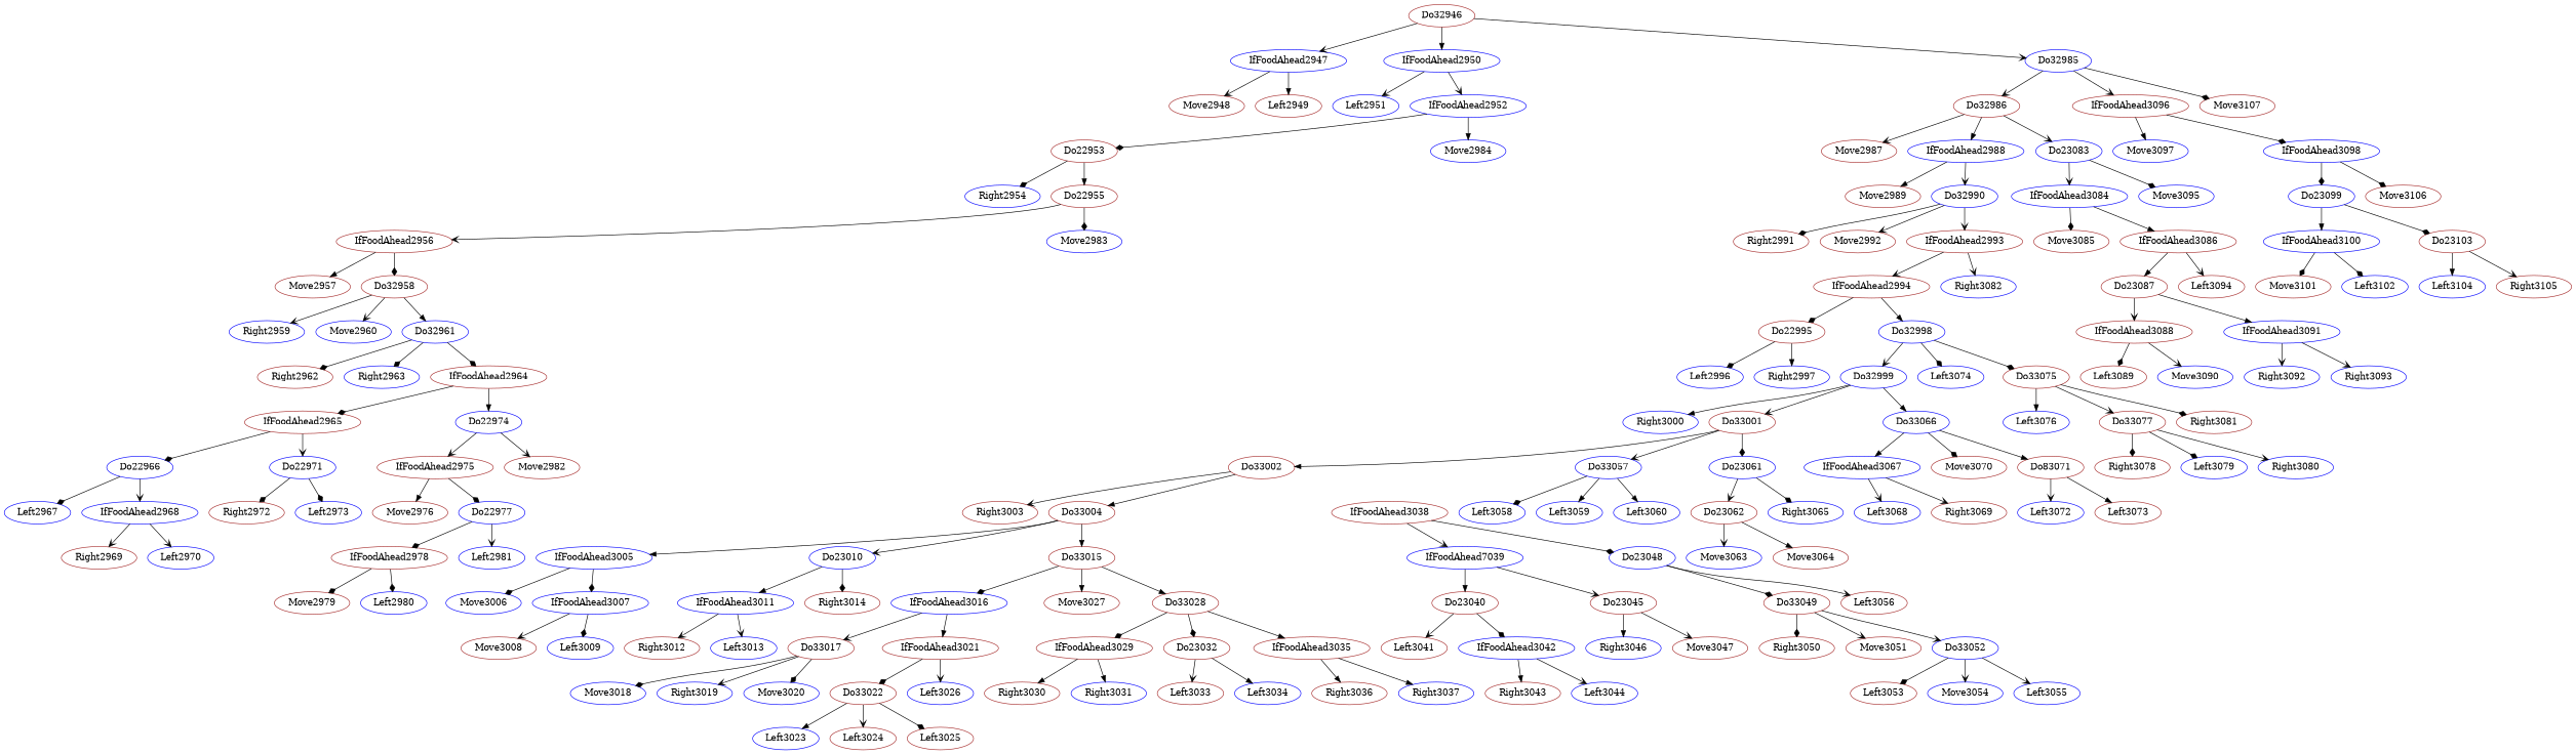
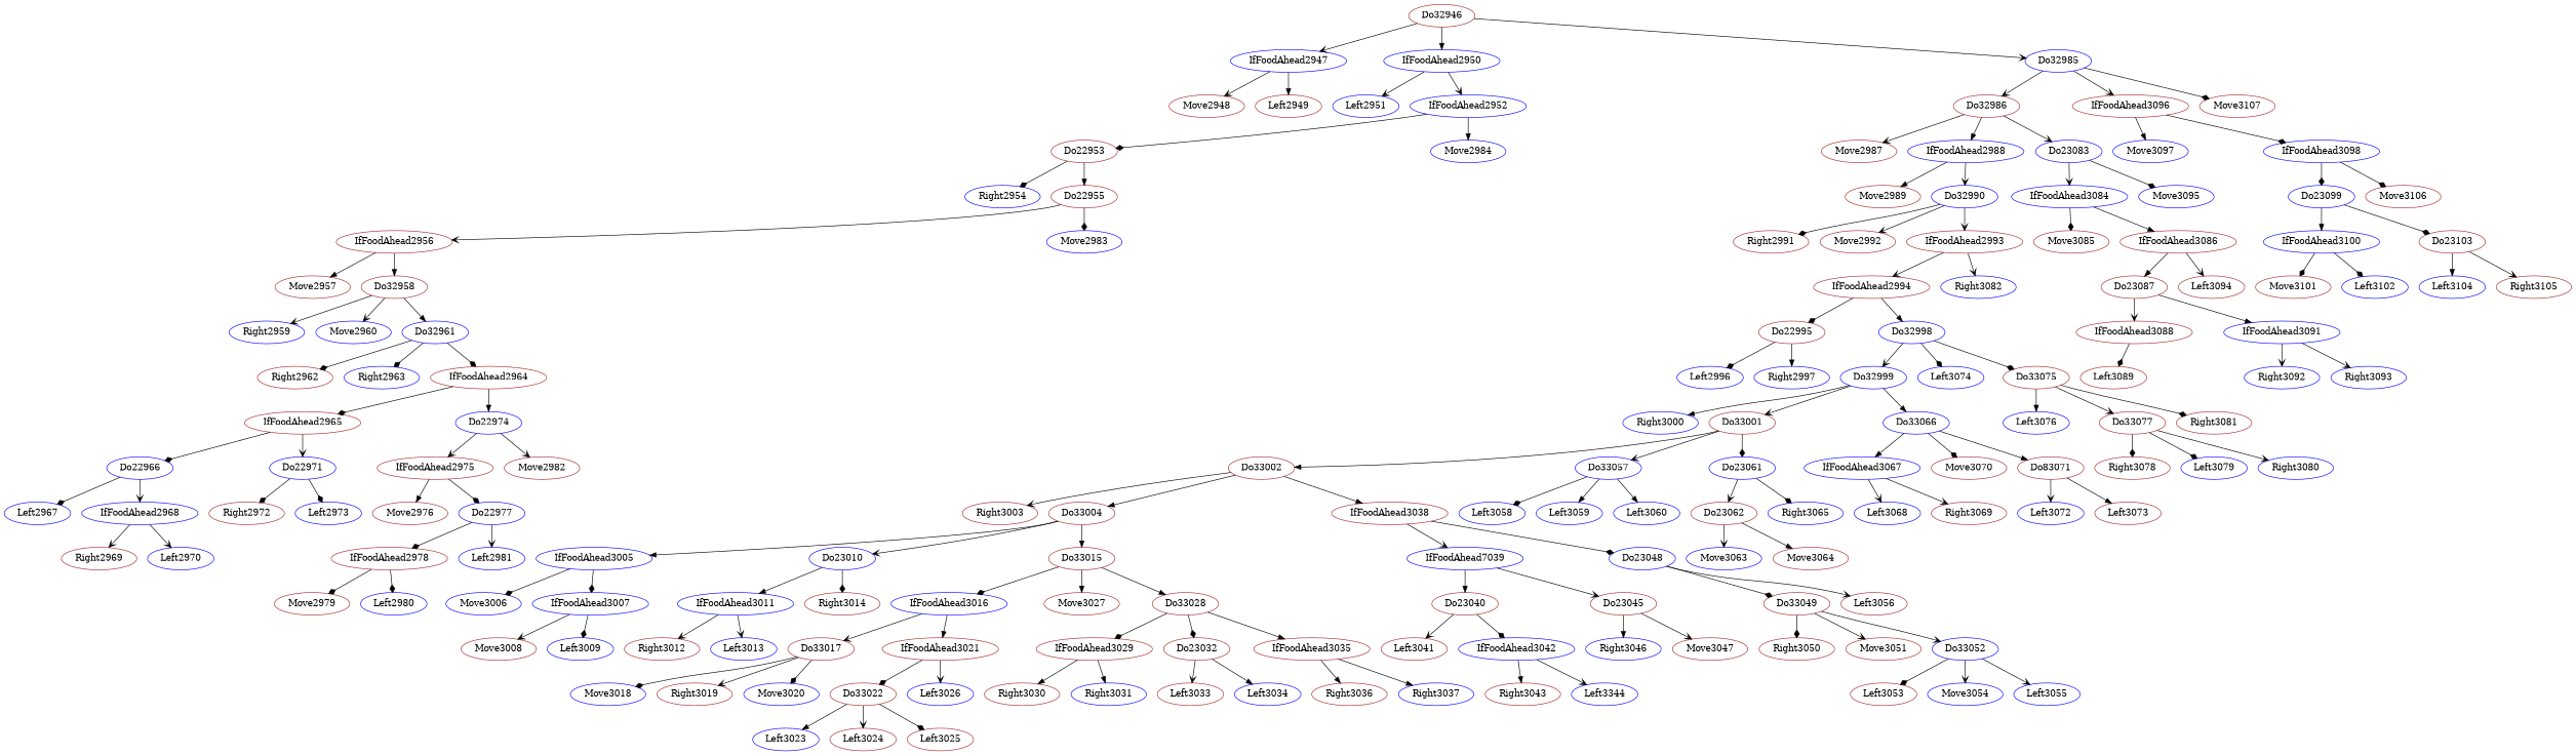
  digraph {
    fontname="DejaVu Serif"
    node [color=brown fontname="DejaVu Serif"]
    edge [arrowhead=vee fontname="DejaVu Serif"]
    Move2948
    IfFoodAhead2947 [color=blue]
    Left2949
    Do32946
    IfFoodAhead2950 [color=blue]
    Do32985 [color=blue]
    Left2951 [color=blue]
    IfFoodAhead2952 [color=blue]
    Do32986
    IfFoodAhead3096
    Move3107
    Do22953
    Move2984 [color=blue]
    Right2954 [color=blue]
    Do22955
    IfFoodAhead2956
    Move2983 [color=blue]
    Move2957
    Do32958
    Right2959 [color=blue]
    Move2960 [color=blue]
    Do32961 [color=blue]
    Right2962
    Right2963 [color=blue]
    IfFoodAhead2964
    IfFoodAhead2965
    Do22974 [color=blue]
    Do22966 [color=blue]
    Left2967 [color=blue]
    IfFoodAhead2968 [color=blue]
    Right2969
    Left2970 [color=blue]
    Do22971 [color=blue]
    Right2972
    Left2973 [color=blue]
    IfFoodAhead2975
    Move2982
    Move2976
    Do22977 [color=blue]
    IfFoodAhead2978
    Left2981 [color=blue]
    Move2979
    Left2980 [color=blue]
    Move2987
    IfFoodAhead2988 [color=blue]
    Do23083 [color=blue]
    Move2989
    Do32990 [color=blue]
    IfFoodAhead3084 [color=blue]
    Move3095 [color=blue]
    Right2991
    Move2992
    IfFoodAhead2993
    IfFoodAhead2994
    Right3082 [color=blue]
    Do22995
    Left2996 [color=blue]
    Right2997 [color=blue]
    Do32998 [color=blue]
    Do32999 [color=blue]
    Left3074 [color=blue]
    Do33075
    Right3000 [color=blue]
    Do33001
    Do33066 [color=blue]
    Do33002
    Do33057 [color=blue]
    Do23061 [color=blue]
    IfFoodAhead3067 [color=blue]
    Move3070
    n71 [label=Do83071]
    Right3003
    Do33004
    IfFoodAhead3038
    IfFoodAhead3005 [color=blue]
    Do23010 [color=blue]
    Do33015
    n78 [color=blue label=IfFoodAhead7039]
    Do23048 [color=blue]
    Move3006 [color=blue]
    IfFoodAhead3007 [color=blue]
    Move3008
    Left3009 [color=blue]
    IfFoodAhead3011 [color=blue]
    Right3014
    IfFoodAhead3016 [color=blue]
    Move3027
    Do33028
    Right3012
    Left3013 [color=blue]
    Do33017
    Move3018 [color=blue]
-   Right3019 [color=blue]
+   Right3019
    Move3020 [color=blue]
    IfFoodAhead3021
    Do33022
    Left3026 [color=blue]
    Left3023 [color=blue]
    Left3024
    Left3025
    IfFoodAhead3029
    Do23032
    IfFoodAhead3035
    Right3030
    Right3031 [color=blue]
    Left3033
    Left3034 [color=blue]
    Right3036
    Right3037 [color=blue]
    Do23040
    Left3041
    IfFoodAhead3042 [color=blue]
    Right3043
-   Left3044 [color=blue]
+   Left3044 [color=blue label=Left3344]
    Do23045
    Right3046 [color=blue]
    Move3047
    Do33049
    Left3056
    Right3050
    Move3051
    Do33052 [color=blue]
    Left3053
    Move3054 [color=blue]
    Left3055 [color=blue]
    Left3058 [color=blue]
    Left3059 [color=blue]
    Left3060 [color=blue]
    Do23062
    Right3065 [color=blue]
    Move3063 [color=blue]
    Move3064
    Left3068 [color=blue]
    Right3069
    Left3072 [color=blue]
    Left3073
    Left3076 [color=blue]
    Do33077
    Right3081
    Right3078
    Left3079 [color=blue]
    Right3080 [color=blue]
    Move3085
    IfFoodAhead3086
    Do23087
    Left3094
    IfFoodAhead3088
    Left3089
-   Move3090 [color=blue]
    IfFoodAhead3091 [color=blue]
    Right3092 [color=blue]
    Right3093 [color=blue]
    Move3097 [color=blue]
    IfFoodAhead3098 [color=blue]
    Do23099 [color=blue]
    Move3106
    Move3101
    IfFoodAhead3100 [color=blue]
    Left3102 [color=blue]
    Do23103
    Left3104 [color=blue]
    Right3105
    IfFoodAhead2947 -> Move2948
    IfFoodAhead2947 -> Left2949 [arrowhead=normal]
    Do32946 -> IfFoodAhead2947
    Do32946 -> IfFoodAhead2950 [arrowhead=normal]
    Do32946 -> Do32985
    IfFoodAhead2950 -> Left2951
    IfFoodAhead2950 -> IfFoodAhead2952
    Do32985 -> Do32986
    Do32985 -> IfFoodAhead3096
    Do32985 -> Move3107 [arrowhead=diamond]
    IfFoodAhead2952 -> Do22953 [arrowhead=diamond]
    IfFoodAhead2952 -> Move2984 [arrowhead=normal]
    Do32986 -> Move2987
    Do32986 -> IfFoodAhead2988 [arrowhead=normal]
    Do32986 -> Do23083
    IfFoodAhead3096 -> Move3097 [arrowhead=normal]
    IfFoodAhead3096 -> IfFoodAhead3098 [arrowhead=diamond]
    Do22953 -> Right2954 [arrowhead=diamond]
    Do22953 -> Do22955 [arrowhead=normal]
    Do22955 -> IfFoodAhead2956
    Do22955 -> Move2983 [arrowhead=diamond]
    IfFoodAhead2956 -> Move2957 [arrowhead=normal]
-   IfFoodAhead2956 -> Do32958 [arrowhead=diamond]
+   IfFoodAhead2956 -> Do32958 [arrowhead=normal]
    Do32958 -> Right2959
    Do32958 -> Move2960
    Do32958 -> Do32961 [arrowhead=normal]
    Do32961 -> Right2962 [arrowhead=diamond]
    Do32961 -> Right2963 [arrowhead=diamond]
    Do32961 -> IfFoodAhead2964 [arrowhead=diamond]
    IfFoodAhead2964 -> IfFoodAhead2965 [arrowhead=diamond]
    IfFoodAhead2964 -> Do22974 [arrowhead=normal]
    IfFoodAhead2965 -> Do22966 [arrowhead=diamond]
    IfFoodAhead2965 -> Do22971
    Do22974 -> IfFoodAhead2975
    Do22974 -> Move2982
    Do22966 -> Left2967 [arrowhead=diamond]
    Do22966 -> IfFoodAhead2968
    IfFoodAhead2968 -> Right2969
    IfFoodAhead2968 -> Left2970
    Do22971 -> Right2972 [arrowhead=diamond]
    Do22971 -> Left2973 [arrowhead=diamond]
    IfFoodAhead2975 -> Move2976 [arrowhead=normal]
    IfFoodAhead2975 -> Do22977 [arrowhead=diamond]
    Do22977 -> IfFoodAhead2978 [arrowhead=diamond]
    Do22977 -> Left2981
    IfFoodAhead2978 -> Move2979 [arrowhead=diamond]
    IfFoodAhead2978 -> Left2980 [arrowhead=diamond]
    IfFoodAhead2988 -> Move2989 [arrowhead=normal]
    IfFoodAhead2988 -> Do32990
    Do23083 -> IfFoodAhead3084
    Do23083 -> Move3095 [arrowhead=diamond]
    Do32990 -> Right2991 [arrowhead=diamond]
    Do32990 -> Move2992
    Do32990 -> IfFoodAhead2993
    IfFoodAhead3084 -> Move3085 [arrowhead=diamond]
    IfFoodAhead3084 -> IfFoodAhead3086 [arrowhead=normal]
    IfFoodAhead2993 -> IfFoodAhead2994
    IfFoodAhead2993 -> Right3082
    IfFoodAhead2994 -> Do22995 [arrowhead=diamond]
    IfFoodAhead2994 -> Do32998 [arrowhead=normal]
    Do22995 -> Left2996 [arrowhead=diamond]
    Do22995 -> Right2997 [arrowhead=normal]
    Do32998 -> Do32999
    Do32998 -> Left3074 [arrowhead=diamond]
    Do32998 -> Do33075 [arrowhead=diamond]
    Do32999 -> Right3000 [arrowhead=normal]
    Do32999 -> Do33001
    Do32999 -> Do33066 [arrowhead=normal]
    Do33075 -> Left3076 [arrowhead=normal]
    Do33075 -> Do33077
    Do33075 -> Right3081 [arrowhead=diamond]
    Do33001 -> Do33002 [arrowhead=normal]
    Do33001 -> Do33057
    Do33001 -> Do23061 [arrowhead=diamond]
    Do33066 -> IfFoodAhead3067 [arrowhead=normal]
    Do33066 -> Move3070 [arrowhead=diamond]
    Do33066 -> n71 [arrowhead=normal]
    Do33002 -> Right3003
    Do33002 -> Do33004 [arrowhead=normal]
+   Do33002 -> IfFoodAhead3038 [arrowhead=normal]
    Do33057 -> Left3058 [arrowhead=diamond]
    Do33057 -> Left3059 [arrowhead=normal]
    Do33057 -> Left3060 [arrowhead=normal]
    Do23061 -> Do23062
    Do23061 -> Right3065 [arrowhead=diamond]
    IfFoodAhead3067 -> Left3068
    IfFoodAhead3067 -> Right3069
    n71 -> Left3072
    n71 -> Left3073 [arrowhead=normal]
    Do33004 -> IfFoodAhead3005 [arrowhead=normal]
    Do33004 -> Do23010
    Do33004 -> Do33015 [arrowhead=normal]
    IfFoodAhead3038 -> n78
    IfFoodAhead3038 -> Do23048 [arrowhead=diamond]
    IfFoodAhead3005 -> Move3006 [arrowhead=diamond]
    IfFoodAhead3005 -> IfFoodAhead3007 [arrowhead=diamond]
    Do23010 -> IfFoodAhead3011 [arrowhead=normal]
    Do23010 -> Right3014 [arrowhead=diamond]
    Do33015 -> IfFoodAhead3016 [arrowhead=diamond]
    Do33015 -> Move3027 [arrowhead=normal]
    Do33015 -> Do33028 [arrowhead=normal]
    n78 -> Do23040 [arrowhead=normal]
    n78 -> Do23045
    Do23048 -> Do33049 [arrowhead=diamond]
    Do23048 -> Left3056
    IfFoodAhead3007 -> Move3008
    IfFoodAhead3007 -> Left3009 [arrowhead=diamond]
    IfFoodAhead3011 -> Right3012
    IfFoodAhead3011 -> Left3013
    IfFoodAhead3016 -> Do33017
    IfFoodAhead3016 -> IfFoodAhead3021 [arrowhead=normal]
    Do33028 -> IfFoodAhead3029 [arrowhead=diamond]
    Do33028 -> Do23032 [arrowhead=diamond]
    Do33028 -> IfFoodAhead3035 [arrowhead=normal]
    Do33017 -> Move3018 [arrowhead=diamond]
    Do33017 -> Right3019
    Do33017 -> Move3020 [arrowhead=diamond]
    IfFoodAhead3021 -> Do33022 [arrowhead=diamond]
    IfFoodAhead3021 -> Left3026
    Do33022 -> Left3023 [arrowhead=normal]
    Do33022 -> Left3024
    Do33022 -> Left3025 [arrowhead=diamond]
    IfFoodAhead3029 -> Right3030 [arrowhead=normal]
    IfFoodAhead3029 -> Right3031 [arrowhead=normal]
    Do23032 -> Left3033
    Do23032 -> Left3034 [arrowhead=normal]
    IfFoodAhead3035 -> Right3036 [arrowhead=normal]
    IfFoodAhead3035 -> Right3037 [arrowhead=normal]
    Do23040 -> Left3041
    Do23040 -> IfFoodAhead3042 [arrowhead=diamond]
    IfFoodAhead3042 -> Right3043 [arrowhead=normal]
    IfFoodAhead3042 -> Left3044
    Do23045 -> Right3046 [arrowhead=normal]
    Do23045 -> Move3047
    Do33049 -> Right3050 [arrowhead=diamond]
    Do33049 -> Move3051
    Do33049 -> Do33052
    Do33052 -> Left3053 [arrowhead=diamond]
    Do33052 -> Move3054
    Do33052 -> Left3055
    Do23062 -> Move3063
    Do23062 -> Move3064 [arrowhead=normal]
    Do33077 -> Right3078 [arrowhead=diamond]
    Do33077 -> Left3079 [arrowhead=diamond]
    Do33077 -> Right3080
    IfFoodAhead3086 -> Do23087 [arrowhead=normal]
    IfFoodAhead3086 -> Left3094
    Do23087 -> IfFoodAhead3088
    Do23087 -> IfFoodAhead3091 [arrowhead=normal]
    IfFoodAhead3088 -> Left3089 [arrowhead=diamond]
-   IfFoodAhead3088 -> Move3090
    IfFoodAhead3091 -> Right3092
    IfFoodAhead3091 -> Right3093
    IfFoodAhead3098 -> Do23099 [arrowhead=diamond]
    IfFoodAhead3098 -> Move3106 [arrowhead=diamond]
    Do23099 -> IfFoodAhead3100 [arrowhead=normal]
    Do23099 -> Do23103 [arrowhead=diamond]
    IfFoodAhead3100 -> Move3101 [arrowhead=diamond]
    IfFoodAhead3100 -> Left3102 [arrowhead=diamond]
    Do23103 -> Left3104 [arrowhead=normal]
    Do23103 -> Right3105
  }
